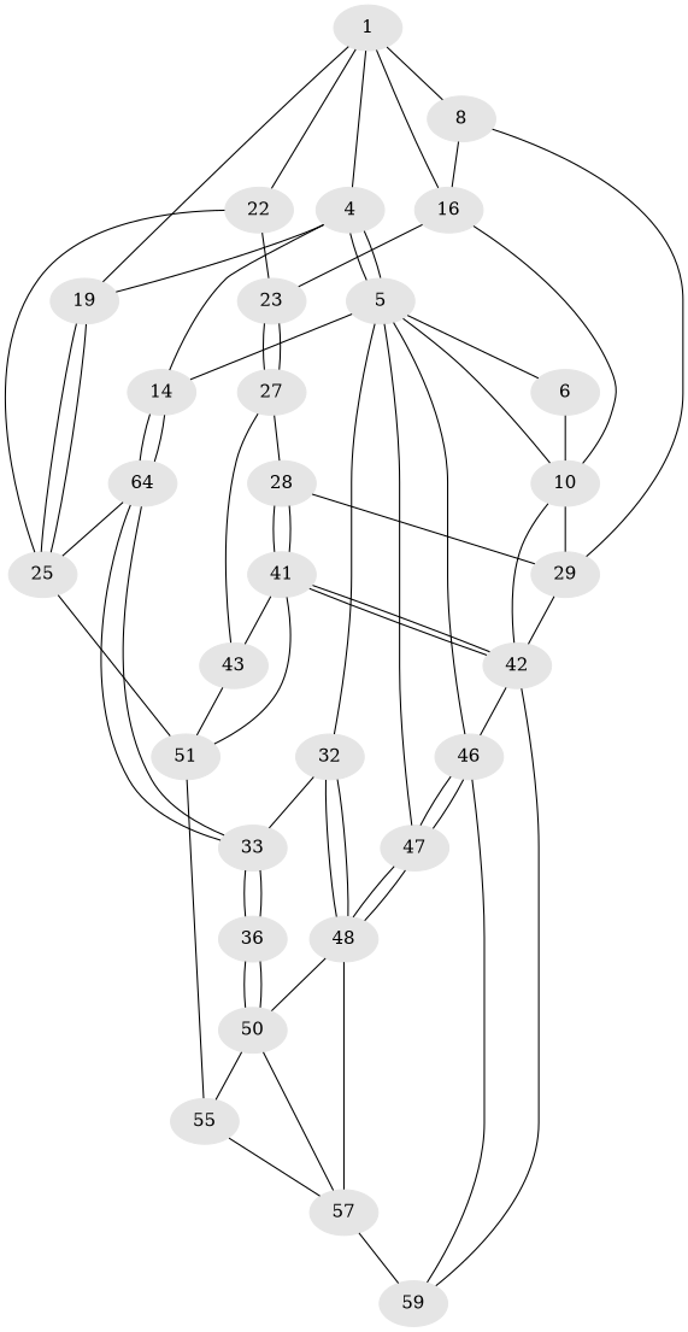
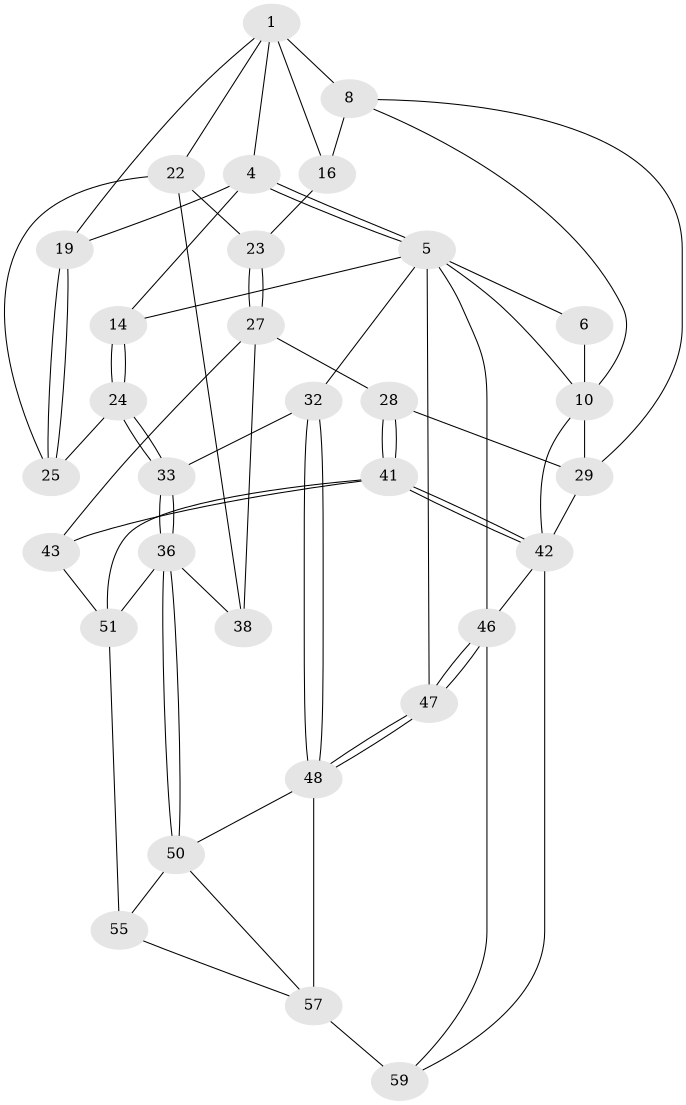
  graph {
    node [color=gray90 style=filled]
    1 [super="+2+7"]
    4 [super="+15"]
    8 [super="+9"]
    16 [super="+17"]
    19
    22 [super="+35"]
    5 [super="+12"]
    14
    10 [super="+34+11"]
    29 [super="+30+40"]
    23
    25
+   38
    6
    32
    46
    47
-   24 [label=64]
+   24
    42 [super="+45"]
    33
    48 [super="+49"]
    59 [super="+60+63"]
    27 [super="+39"]
    28
    43
    36 [super="+37"]
    41 [super="+44"]
    51 [super="+52"]
    50 [super="+54"]
    57 [super="+58+62"]
    55 [super="+56"]
    1 -- 4
    1 -- 8
    1 -- 16 [weight=2]
    1 -- 19
    1 -- 22
    4 -- 19
    4 -- 5
    4 -- 5
    4 -- 14
    8 -- 16 [weight=2]
-   16 -- 10
+   8 -- 10
    8 -- 29
    16 -- 23
    19 -- 25
    19 -- 25
    22 -- 23
    22 -- 25
+   22 -- 38
    5 -- 14
    5 -- 10
    5 -- 6
    5 -- 32
    5 -- 46
    5 -- 47
    14 -- 24
    14 -- 24
    10 -- 29 [weight=2]
    10 -- 42
    29 -- 42
    23 -- 27
    23 -- 27
    6 -- 10
    32 -- 33
    32 -- 48
    32 -- 48
    46 -- 47
    46 -- 47
    46 -- 59
    47 -- 48
    47 -- 48
    24 -- 25
    24 -- 33
    24 -- 33
    42 -- 46
    42 -- 59
    33 -- 36
    33 -- 36
    48 -- 50
    48 -- 57
+   27 -- 38
    27 -- 28
    27 -- 43
    28 -- 29
    28 -- 41
    28 -- 41
    43 -- 51
-   25 -- 51
+   36 -- 38
+   36 -- 51
    36 -- 50
    36 -- 50
    41 -- 42
    41 -- 42
    41 -- 43
    41 -- 51
    51 -- 55 [weight=2]
    50 -- 57
    50 -- 55
    57 -- 59 [weight=2]
    55 -- 57
  }
